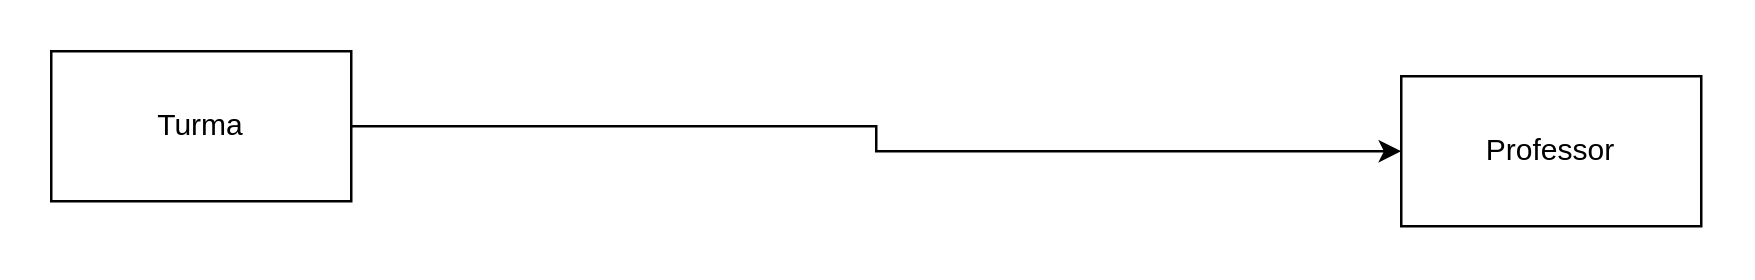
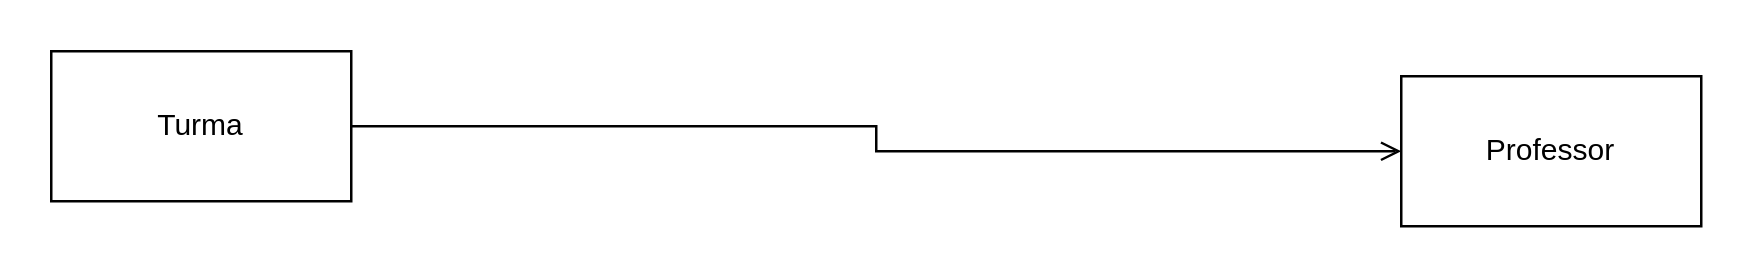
  <mxCell id="0" />
  <mxCell id="1" parent="0" />
- <mxCell id="2" style="edgeStyle=orthogonalEdgeStyle;rounded=0;orthogonalLoop=1;jettySize=auto;html=1;entryX=0;entryY=0.5;entryDx=0;entryDy=0;" edge="1" parent="1" source="3" target="4"><mxGeometry relative="1" as="geometry" /></mxCell>
+ <mxCell id="2" style="edgeStyle=orthogonalEdgeStyle;rounded=0;orthogonalLoop=1;jettySize=auto;html=1;entryX=0;entryY=0.5;entryDx=0;entryDy=0;endArrow=open;" edge="1" parent="1" source="3" target="4"><mxGeometry relative="1" as="geometry" /></mxCell>
  <mxCell id="3" value="Turma" style="rounded=0;whiteSpace=wrap;html=1;" vertex="1" parent="1"><mxGeometry x="20" y="20" width="120" height="60" as="geometry" /></mxCell>
  <mxCell id="4" value="Professor&lt;br&gt;" style="rounded=0;whiteSpace=wrap;html=1;" vertex="1" parent="1"><mxGeometry x="560" y="30" width="120" height="60" as="geometry" /></mxCell>
